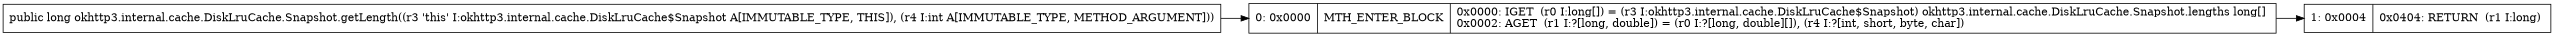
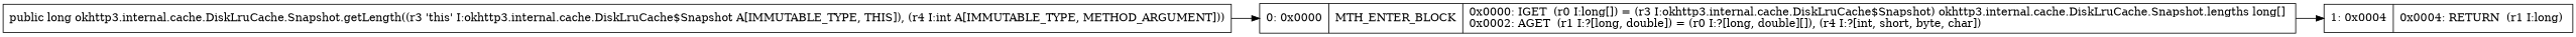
  digraph {
    rankdir=LR
    node [shape=record]
    n1 [label="{0\:\ 0x0000|MTH_ENTER_BLOCK\l|0x0000: IGET  (r0 I:long[]) = (r3 I:okhttp3.internal.cache.DiskLruCache$Snapshot) okhttp3.internal.cache.DiskLruCache.Snapshot.lengths long[] \l0x0002: AGET  (r1 I:?[long, double]) = (r0 I:?[long, double][]), (r4 I:?[int, short, byte, char]) \l}"]
-   n2 [label="{1\:\ 0x0004|0x0404: RETURN  (r1 I:long) \l}"]
+   n2 [label="{1\:\ 0x0004|0x0004: RETURN  (r1 I:long) \l}"]
    n3 [label="{public long okhttp3.internal.cache.DiskLruCache.Snapshot.getLength((r3 'this' I:okhttp3.internal.cache.DiskLruCache$Snapshot A[IMMUTABLE_TYPE, THIS]), (r4 I:int A[IMMUTABLE_TYPE, METHOD_ARGUMENT])) }"]
    n1 -> n2
    n3 -> n1
  }
